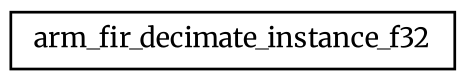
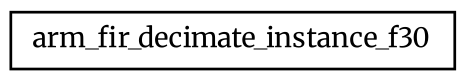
  digraph {
    rankdir=TB
    fontname=Merriweather
-   n1 [color=black fillcolor=white fontname=Merriweather fontsize=10 height=0.2 label=arm_fir_decimate_instance_f32 shape=record style=filled width=0.4]
+   n1 [color=black fillcolor=white fontname=Merriweather fontsize=10 height=0.2 label=arm_fir_decimate_instance_f30 shape=record style=filled width=0.4]
  }
